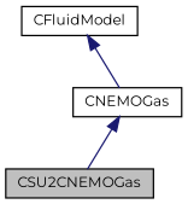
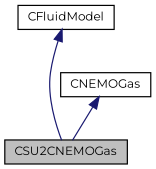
  digraph {
    fontname=Montserrat
    node [color=black fillcolor=white fontname=Montserrat fontsize=10 shape=record style=filled]
    edge [color=midnightblue dir=back fontname=Montserrat fontsize=10 labelfontname=Helvetica labelfontsize=10 style=solid]
    n1 [fillcolor=grey75 fontcolor=black height=0.2 label=CSU2CNEMOGas width=0.4]
    n2 [height=0.2 label=CNEMOGas width=0.4]
    n3 [height=0.2 label=CFluidModel width=0.4]
    n2 -> n1
-   n3 -> n2
+   n3 -> n1
  }
